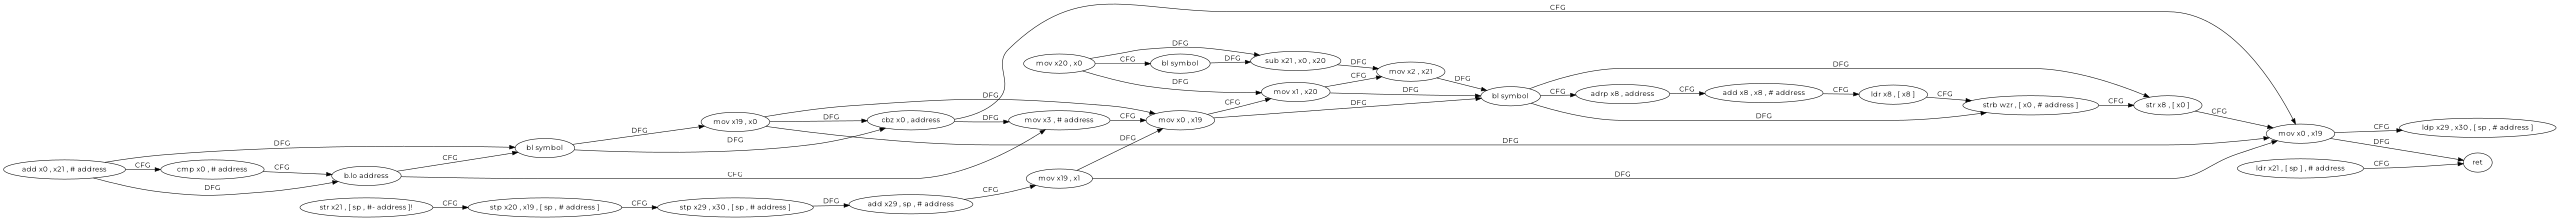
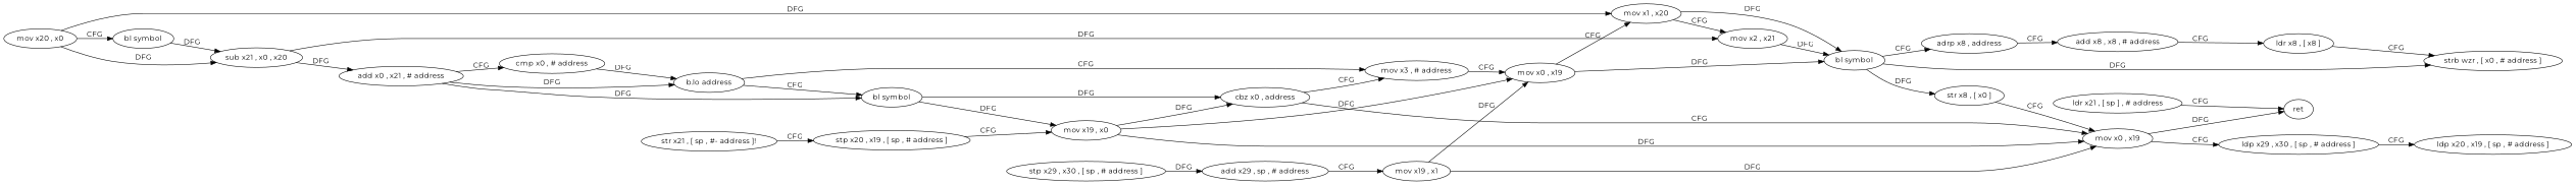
  digraph {
    fontname=Montserrat
    rankdir=LR
    node [fontname=Montserrat]
    edge [fontname=Montserrat]
    n1 [label="str x21 , [ sp , #- address ]!"]
    n2 [label="stp x20 , x19 , [ sp , # address ]"]
    n3 [label="stp x29 , x30 , [ sp , # address ]"]
    n4 [label="add x29 , sp , # address"]
    n5 [label="mov x19 , x1"]
    n6 [label="mov x0 , x19"]
    n7 [label="mov x0 , x19"]
    n8 [label="mov x20 , x0"]
    n9 [label="bl symbol"]
    n10 [label="sub x21 , x0 , x20"]
    n11 [label="mov x1 , x20"]
    n12 [label="bl symbol"]
    n13 [label="ldp x29 , x30 , [ sp , # address ]"]
    n14 [label=ret]
    n15 [label="add x0 , x21 , # address"]
    n16 [label="mov x2 , x21"]
    n17 [label="cmp x0 , # address"]
    n18 [label="b.lo address"]
    n19 [label="bl symbol"]
    n20 [label="mov x3 , # address"]
    n21 [label="mov x19 , x0"]
    n22 [label="cbz x0 , address"]
    n23 [label="adrp x8 , address"]
    n24 [label="strb wzr , [ x0 , # address ]"]
    n25 [label="str x8 , [ x0 ]"]
    n26 [label="add x8 , x8 , # address"]
    n27 [label="ldr x8 , [ x8 ]"]
+   n28 [label="ldp x20 , x19 , [ sp , # address ]"]
    n29 [label="ldr x21 , [ sp ] , # address"]
    n1 -> n2 [label=CFG]
-   n2 -> n3 [label=CFG]
+   n2 -> n21 [label=CFG]
    n3 -> n4 [label=DFG]
    n4 -> n5 [label=CFG]
    n5 -> n6 [label=DFG]
    n5 -> n7 [label=DFG]
    n6 -> n11 [label=CFG]
    n6 -> n12 [label=DFG]
    n7 -> n13 [label=CFG]
    n7 -> n14 [label=DFG]
    n8 -> n9 [label=CFG]
    n8 -> n10 [label=DFG]
    n8 -> n11 [label=DFG]
    n9 -> n10 [label=DFG]
+   n10 -> n15 [label=DFG]
    n10 -> n16 [label=DFG]
    n11 -> n12 [label=DFG]
    n11 -> n16 [label=CFG]
    n12 -> n23 [label=CFG]
    n12 -> n24 [label=DFG]
    n12 -> n25 [label=DFG]
+   n13 -> n28 [label=CFG]
    n15 -> n17 [label=CFG]
    n15 -> n18 [label=DFG]
    n15 -> n19 [label=DFG]
    n16 -> n12 [label=DFG]
-   n17 -> n18 [label=CFG]
+   n17 -> n18 [label=DFG]
    n18 -> n19 [label=CFG]
    n18 -> n20 [label=CFG]
    n19 -> n21 [label=DFG]
    n19 -> n22 [label=DFG]
    n20 -> n6 [label=CFG]
    n21 -> n6 [label=DFG]
    n21 -> n7 [label=DFG]
    n21 -> n22 [label=DFG]
    n22 -> n7 [label=CFG]
-   n22 -> n20 [label=DFG]
+   n22 -> n20 [label=CFG]
    n23 -> n26 [label=CFG]
-   n24 -> n25 [label=CFG]
    n25 -> n7 [label=CFG]
    n26 -> n27 [label=CFG]
    n27 -> n24 [label=CFG]
    n29 -> n14 [label=CFG]
  }
